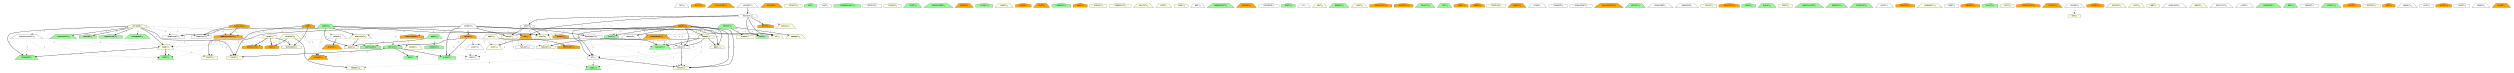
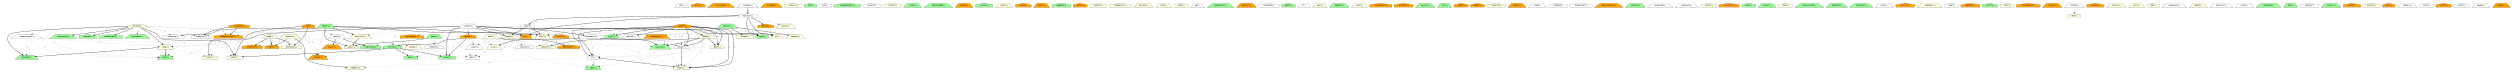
  digraph {
    fontname="Courier Prime"
    node [fillcolor=lightyellow fontname="Courier Prime" shape=house style=filled]
    edge [fontname="Courier Prime" style=dotted]
    n1 [fillcolor=white label="com(1)" shape=trapezium]
    n2 [fillcolor=orange label="hell(1)"]
    n3 [fillcolor=orange label="politician(1)" shape=trapezium]
    n4 [label="syrimis(2)"]
    n5 [fillcolor=white label="concentration(3)" shape=trapezium]
    n6 [fillcolor=palegreen label="conversion(1)" shape=trapezium]
    n7 [fillcolor=palegreen label="system(2)"]
    n8 [label="camp(5)" shape=trapezium]
    n9 [fillcolor=palegreen label="nonsense(1)" shape=trapezium]
    n10 [fillcolor=palegreen label="understood(1)"]
    n11 [fillcolor=palegreen label="paragraph(1)" shape=trapezium]
    n12 [fillcolor=white label="character(1)"]
    n13 [fillcolor=orange label="administrator(1)"]
    n14 [fillcolor=palegreen label="read(1)" shape=trapezium]
    n15 [fillcolor=white label="computer(1)"]
    n16 [fillcolor=orange label="writes(1)" shape=trapezium]
    n17 [label="labor(2)"]
    n18 [label="cover(1)"]
    n19 [fillcolor=orange label="problem(1)" shape=trapezium]
    n20 [label="israel(1)"]
    n21 [fillcolor=palegreen label="mia(1)"]
    n22 [fillcolor=white label="btw(1)"]
    n23 [fillcolor=palegreen label="condemnation(1)"]
    n24 [fillcolor=white label="opinion(1)"]
    n25 [label="infact(1)"]
    n26 [fillcolor=palegreen label="claim(1)" shape=trapezium]
    n27 [fillcolor=palegreen label="acknowledge(1)" shape=trapezium]
    n28 [fillcolor=orange label="keeps(1)" shape=trapezium]
    n29 [fillcolor=palegreen label="locate(1)"]
    n30 [label="cease(1)" shape=trapezium]
    n31 [fillcolor=orange label="junta(1)"]
    n32 [fillcolor=orange label="myth(2)" shape=trapezium]
    n33 [fillcolor=palegreen label="sampson(1)"]
    n34 [fillcolor=orange label="dare(1)"]
    n35 [label="bosnia(1)"]
    n36 [label="community(1)"]
    n37 [label="belive(1)" shape=trapezium]
    n38 [label="body(1)" shape=trapezium]
    n39 [fillcolor=orange label="answer(2)"]
    n40 [fillcolor=white label="wanted(1)" shape=trapezium]
    n41 [label="seems(3)"]
    n42 [fillcolor=palegreen label="fire(1)"]
    n43 [label="make(1)"]
    n44 [fillcolor=white label="issue(3)"]
    n45 [fillcolor=palegreen label="satisfy(2)" shape=trapezium]
    n46 [fillcolor=white label="un(6)"]
    n47 [label="peace(2)"]
    n48 [label="custody(1)"]
    n49 [fillcolor=palegreen label="coup(3)" shape=trapezium]
    n50 [label="member(1)"]
    n51 [label="case(1)"]
    n52 [fillcolor=white label="ask(1)" shape=trapezium]
    n53 [fillcolor=white label="thought(2)" shape=trapezium]
    n54 [fillcolor=white label="subject(2)"]
    n55 [fillcolor=white label="news(3)"]
    n56 [fillcolor=palegreen label="edu(2)"]
    n57 [fillcolor=orange label="movie(1)"]
    n58 [label="re(1)" shape=trapezium]
    n59 [label="script(1)" shape=trapezium]
    n60 [label="uiuc(2)" shape=trapezium]
    n61 [fillcolor=orange label="rk(1)" shape=trapezium]
    n62 [fillcolor=palegreen label="anything(2)"]
    n63 [fillcolor=orange label="gives(1)"]
    n64 [label="haven(1)"]
    n65 [label="position(2)" shape=trapezium]
    n66 [fillcolor=palegreen label="membership(1)" shape=trapezium]
    n67 [fillcolor=orange label="greece(1)" shape=trapezium]
    n68 [fillcolor=white label="vanished(0)"]
    n69 [fillcolor=palegreen label="mine(1)"]
    n70 [fillcolor=white label="cc(1)" shape=trapezium]
    n71 [label="army(3)"]
    n72 [label="governed(1)"]
    n73 [fillcolor=orange label="security(1)"]
    n74 [fillcolor=orange label="type(1)"]
    n75 [label="age(1)" shape=trapezium]
    n76 [fillcolor=palegreen label="demand(2)" shape=trapezium]
    n77 [label="fish(1)" shape=trapezium]
    n78 [fillcolor=orange label="pow(3)"]
    n79 [fillcolor=white label="heard(3)" shape=trapezium]
    n80 [fillcolor=orange label="source(1)" shape=trapezium]
    n81 [label="press(2)" shape=trapezium]
    n82 [fillcolor=white label="time(2)"]
    n83 [fillcolor=orange label="inception(1)"]
    n84 [fillcolor=orange label="article(1)"]
    n85 [label="kind(1)"]
    n86 [fillcolor=palegreen label="matter(1)" shape=trapezium]
    n87 [fillcolor=palegreen label="cza(1)" shape=trapezium]
    n88 [fillcolor=orange label="take(1)"]
    n89 [fillcolor=orange label="mean(1)"]
    n90 [label="version(1)"]
    n91 [fillcolor=orange label="rambo(1)" shape=trapezium]
    n92 [label="eoka(1)" shape=trapezium]
    n93 [fillcolor=orange label="everybody(1)"]
    n94 [fillcolor=white label="justice(2)"]
    n95 [fillcolor=white label="today(2)" shape=trapezium]
    n96 [fillcolor=white label="cross(1)" shape=trapezium]
    n97 [fillcolor=white label="changed(1)"]
    n98 [fillcolor=white label="something(1)"]
    n99 [fillcolor=orange label="battlefield(1)" shape=trapezium]
    n100 [fillcolor=palegreen label="azeris(1)" shape=trapezium]
    n101 [fillcolor=white label="knowledge(1)" shape=trapezium]
    n102 [fillcolor=palegreen label="know(3)" shape=trapezium]
-   n103 [fillcolor=palegreen label="reserve(1)"]
+   n103 [fillcolor=white label="reserve(1)"]
    n104 [fillcolor=white label="happened(1)" shape=trapezium]
    n105 [label="chuck(1)"]
    n106 [fillcolor=orange label="bellcore(1)"]
    n107 [fillcolor=palegreen label="sent(1)"]
    n108 [fillcolor=palegreen label="state(1)" shape=trapezium]
    n109 [fillcolor=palegreen label="cyprus(4)" shape=trapezium]
    n110 [label="agenda(1)" shape=trapezium]
    n111 [label="looked(1)"]
    n112 [fillcolor=orange label="condemning(1)" shape=trapezium]
    n113 [label="idea(1)"]
    n114 [fillcolor=palegreen label="negotiating(1)" shape=trapezium]
    n115 [fillcolor=palegreen label="armenia(1)" shape=trapezium]
    n116 [fillcolor=palegreen label="invasion(1)" shape=trapezium]
    n117 [fillcolor=white label="argic(1)" shape=trapezium]
    n118 [fillcolor=orange label="history(1)"]
    n119 [label="treatment(1)" shape=trapezium]
    n120 [fillcolor=white label="need(1)"]
    n121 [label="turkiye(2)" shape=trapezium]
    n122 [fillcolor=orange label="embargo(1)"]
    n123 [fillcolor=white label="turkey(9)" shape=trapezium]
    n124 [fillcolor=white label="goverment(3)"]
    n125 [fillcolor=orange label="questioned(1)"]
    n126 [fillcolor=orange label="greek(9)"]
    n127 [fillcolor=palegreen label="cypriot(6)"]
    n128 [fillcolor=palegreen label="prison(1)"]
    n129 [label="told(1)" shape=trapezium]
    n130 [fillcolor=palegreen label="want(1)"]
    n131 [fillcolor=palegreen label="story(1)"]
    n132 [label="loby(1)"]
    n133 [fillcolor=orange label="convention(1)"]
    n134 [fillcolor=orange label="oliver(1)" shape=trapezium]
    n135 [fillcolor=white label="inform(2)" shape=trapezium]
    n136 [label="one(1)"]
    n137 [fillcolor=orange label="course(1)"]
    n138 [label="period(1)" shape=trapezium]
    n139 [fillcolor=palegreen label="akgun(4)" shape=trapezium]
    n140 [label="troy(1)" shape=trapezium]
    n141 [label="uxa(1)"]
    n142 [fillcolor=orange label="michalis(1)"]
    n143 [fillcolor=white label="existence(1)" shape=trapezium]
    n144 [label="share(1)" shape=trapezium]
    n145 [fillcolor=white label="majority(1)" shape=trapezium]
    n146 [fillcolor=white label="turks(1)" shape=trapezium]
    n147 [fillcolor=palegreen label="cleansing(1)" shape=trapezium]
    n148 [fillcolor=palegreen label="msg(1)" shape=trapezium]
    n149 [fillcolor=white label="happens(1)"]
    n150 [fillcolor=palegreen label="forget(1)" shape=trapezium]
    n151 [fillcolor=orange label="nobody(1)"]
    n152 [label="serbia(1)"]
    n153 [fillcolor=orange label="usa(1)"]
    n154 [fillcolor=white label="august(1)" shape=trapezium]
    n155 [fillcolor=white label="turk(1)"]
    n156 [fillcolor=orange label="noris(1)"]
    n157 [fillcolor=white label="think(1)"]
    n158 [fillcolor=white label="adana(1)" shape=trapezium]
    n159 [fillcolor=orange label="stone(1)" shape=trapezium]
    n4 -> n5 [label=1]
    n4 -> n6 [label=1 style=bold]
    n4 -> n7 [label=1 style=bold]
    n4 -> n8 [label=1 style=bold]
    n4 -> n9 [label=1 style=bold]
    n4 -> n10 [label=1 style=bold]
    n4 -> n11 [label=1]
    n4 -> n12 [label=1]
    n4 -> n13 [label=1]
    n4 -> n14 [label=1]
    n4 -> n15 [label=1]
    n4 -> n16 [label=1]
    n4 -> n17 [label=1 style=bold]
    n5 -> n8 [label=1]
    n5 -> n9 [label=1]
    n5 -> n14 [label=1]
    n5 -> n17 [label=1]
    n8 -> n9 [label=1 style=bold]
    n8 -> n14 [label=1 style=bold]
    n8 -> n18 [label=1]
    n39 -> n40 [label=1 style=bold]
    n39 -> n41 [label=1 style=bold]
    n39 -> n42 [label=1]
    n39 -> n42 [label=1 style=bold]
    n39 -> n43 [label=1 style=bold]
    n39 -> n43 [label=1 style=bold]
    n39 -> n44 [label=1 style=bold]
    n39 -> n44 [label=1]
    n39 -> n45 [label=1]
    n39 -> n45 [label=1]
    n39 -> n46 [label=1 style=bold]
    n39 -> n46 [label=1 style=bold]
    n39 -> n47 [label=1 style=bold]
    n39 -> n47 [label=1 style=bold]
    n41 -> n43 [label=1 style=bold]
    n41 -> n44 [label=1 style=bold]
    n41 -> n45 [label=1 style=bold]
    n41 -> n46 [label=1]
    n41 -> n47 [label=1]
    n41 -> n48 [label=1 style=bold]
    n44 -> n47 [label=2 style=bold]
    n45 -> n46 [label=1]
    n45 -> n47 [label=1]
    n46 -> n47 [label=1 style=bold]
    n46 -> n49 [label=1]
    n46 -> n50 [label=2]
    n53 -> n54 [label=1 style=bold]
    n54 -> n55 [label=1 style=bold]
    n54 -> n56 [label=1 style=bold]
    n54 -> n57 [label=1 style=bold]
    n54 -> n58 [label=1 style=bold]
    n54 -> n59 [label=1]
    n54 -> n60 [label=1]
    n54 -> n61 [label=1 style=bold]
    n55 -> n56 [label=1 style=bold]
    n55 -> n60 [label=1 style=bold]
    n55 -> n62 [label=1]
    n55 -> n63 [label=1]
    n55 -> n64 [label=1 style=bold]
    n55 -> n65 [label=1]
    n65 -> n85 [label=1 style=bold]
    n71 -> n8 [label=1]
    n71 -> n18 [label=1]
    n71 -> n72 [label=3 style=bold]
    n71 -> n73 [label=1 style=bold]
    n71 -> n74 [label=1 style=bold]
    n78 -> n18 [label=1 style=bold]
    n78 -> n72 [label=1 style=bold]
    n78 -> n79 [label=1]
    n79 -> n8 [label=1]
-   n79 -> n62 [label=1]
+   n79 -> n62 [label=1 style=bold]
    n79 -> n80 [label=1 style=bold]
    n79 -> n81 [label=1]
    n81 -> n82 [label=1]
    n92 -> n82 [label=1]
    n92 -> n93 [label=1 style=bold]
    n92 -> n94 [label=1]
    n92 -> n95 [label=1]
    n102 -> n85 [label=1 style=bold]
    n102 -> n103 [label=2]
    n109 -> n49 [label=1]
    n109 -> n56 [label=1]
    n109 -> n58 [label=1]
    n109 -> n60 [label=1]
    n109 -> n61 [label=1]
    n109 -> n110 [label=1 style=bold]
    n109 -> n111 [label=1 style=bold]
    n109 -> n112 [label=1]
    n121 -> n50 [label=1 style=bold]
    n121 -> n73 [label=1]
    n121 -> n74 [label=1 style=bold]
    n123 -> n14 [label=1]
    n123 -> n16 [label=1]
    n123 -> n17 [label=1 style=bold]
    n123 -> n49 [label=1]
    n123 -> n58 [label=1 style=bold]
    n123 -> n60 [label=1]
-   n123 -> n61 [label=1]
+   n123 -> n61 [label=1 style=bold]
    n123 -> n64 [label=1 style=bold]
    n123 -> n82 [label=1]
    n123 -> n112 [label=1]
    n123 -> n124 [label=1 style=bold]
    n123 -> n125 [label=1]
    n123 -> n126 [label=1]
    n123 -> n127 [label=1]
    n123 -> n128 [label=1 style=bold]
    n124 -> n44 [label=2]
    n124 -> n45 [label=1 style=bold]
    n124 -> n46 [label=1]
    n124 -> n47 [label=1]
    n124 -> n129 [label=1 style=bold]
    n126 -> n45 [label=1]
    n126 -> n48 [label=1]
    n126 -> n95 [label=1]
    n126 -> n127 [label=1 style=bold]
    n126 -> n128 [label=1 style=bold]
    n126 -> n129 [label=1]
    n126 -> n130 [label=2]
    n127 -> n16 [label=1]
    n127 -> n17 [label=1 style=bold]
    n127 -> n128 [label=1 style=bold]
    n127 -> n130 [label=2 style=bold]
    n129 -> n82 [label=1]
    n135 -> n136 [label=1]
    n139 -> n12 [label=1 style=bold]
    n139 -> n13 [label=1]
    n139 -> n15 [label=1]
    n139 -> n60 [label=1 style=bold]
    n139 -> n61 [label=1 style=bold]
    n139 -> n65 [label=1 style=bold]
    n139 -> n85 [label=1 style=bold]
    n142 -> n13 [label=1 style=bold]
    n142 -> n14 [label=1]
    n142 -> n15 [label=1 style=bold]
    n142 -> n16 [label=1]
    n142 -> n17 [label=1]
  }
